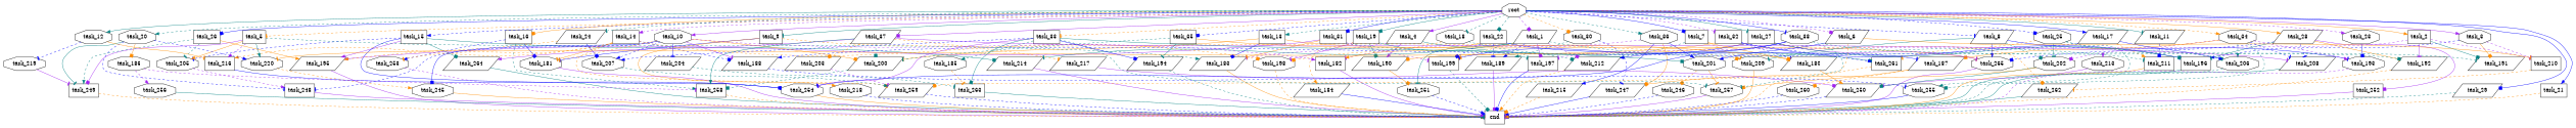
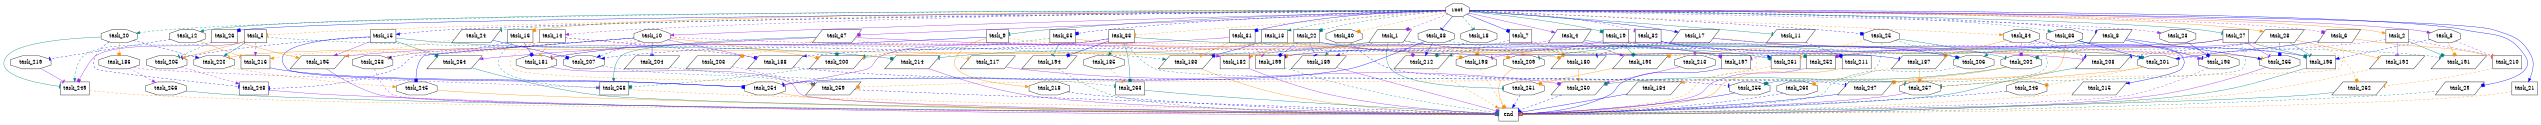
  digraph {
    node [shape=octagon]
    edge [arrowhead=tee color=darkorange style=solid]
    task_189 [shape=parallelogram]
    end [shape=box]
    task_220
    task_245
    task_15 [shape=box]
    task_264 [shape=parallelogram]
    task_205
    task_195 [shape=parallelogram]
    task_254
    task_214 [shape=parallelogram]
    task_248 [shape=box]
    task_7 [shape=box]
    task_180 [shape=parallelogram]
    task_209
    task_212 [shape=parallelogram]
    task_250 [shape=parallelogram]
    task_9 [shape=box]
    task_181
    task_218
    task_183 [shape=parallelogram]
    task_4 [shape=parallelogram]
    task_190 [shape=parallelogram]
    task_261 [shape=box]
    task_251
    task_13 [shape=box]
    task_265
    task_200 [shape=parallelogram]
    task_258 [shape=box]
    task_16 [shape=box]
    task_253
    task_14 [shape=box]
    task_188 [shape=parallelogram]
    task_259 [shape=parallelogram]
    task_216 [shape=box]
    task_198
    task_255
    task_191 [shape=parallelogram]
    task_3
    task_210 [shape=box]
    task_196 [shape=box]
    task_262 [shape=parallelogram]
    task_204 [shape=parallelogram]
    task_263 [shape=box]
    task_192 [shape=parallelogram]
    task_5 [shape=box]
    task_249 [shape=box]
    task_199 [shape=box]
    task_20
    task_186
    task_256
    task_213
    task_28 [shape=parallelogram]
    task_208 [shape=parallelogram]
    task_252 [shape=box]
    task_19 [shape=box]
    task_197 [shape=box]
    task_184 [shape=parallelogram]
    task_203 [shape=parallelogram]
    task_2 [shape=box]
    task_185
    task_25
    task_202
    task_206
    task_247 [shape=parallelogram]
    task_201
    task_257
    task_246
    task_36
    task_215 [shape=parallelogram]
    task_182 [shape=box]
    task_31 [shape=box]
    task_1 [shape=parallelogram]
    task_211 [shape=box]
    task_23
    task_193
    task_194 [shape=parallelogram]
    task_29 [shape=parallelogram]
    task_30
    task_26 [shape=box]
    task_217 [shape=parallelogram]
    task_24 [shape=parallelogram]
    task_207
    task_18
    task_260
    task_32 [shape=box]
    task_12
    task_219
    task_22 [shape=box]
    task_187 [shape=parallelogram]
    task_21 [shape=box]
    task_8 [shape=parallelogram]
    task_34
    root
    task_17 [shape=parallelogram]
    task_10
    task_27 [shape=box]
    task_6 [shape=parallelogram]
    task_37 [shape=parallelogram]
    task_35 [shape=box]
    task_33 [shape=box]
    task_38
    task_11 [shape=parallelogram]
    task_189 -> end [arrowhead=box color=purple]
    task_220 -> task_245 [arrowhead=normal style=dashed]
    task_245 -> end [arrowhead=normal]
    task_15 -> task_264 [arrowhead=box color=teal]
    task_15 -> task_205 [color=blue style=dashed]
    task_15 -> task_195 [arrowhead=normal color=purple]
    task_15 -> task_254 [color=blue]
    task_15 -> task_214 [arrowhead=box color=teal]
    task_264 -> end [color=teal]
    task_205 -> task_248 [arrowhead=normal color=purple style=dashed]
    task_195 -> end [arrowhead=box color=purple]
    task_254 -> end
    task_214 -> end [color=purple]
    task_248 -> end [arrowhead=normal color=purple]
    task_7 -> task_180 [arrowhead=box]
    task_7 -> task_209 [style=dashed]
    task_7 -> task_212 [arrowhead=normal color=teal style=dashed]
    task_180 -> task_250 [arrowhead=normal]
    task_209 -> end
    task_212 -> end [arrowhead=normal style=dashed]
    task_250 -> end [color=blue style=dashed]
    task_9 -> task_209 [arrowhead=box style=dashed]
    task_9 -> task_181 [color=blue]
    task_9 -> task_218 [arrowhead=normal]
    task_181 -> end [arrowhead=normal color=purple]
    task_218 -> end [arrowhead=normal color=blue style=dashed]
    task_183 -> end [arrowhead=normal]
    task_4 -> task_183 [color=purple style=dashed]
    task_4 -> task_190 [arrowhead=normal color=purple]
    task_4 -> task_261 [arrowhead=box color=teal]
    task_190 -> task_251 [arrowhead=box]
    task_261 -> end [arrowhead=box style=dashed]
    task_251 -> end [arrowhead=normal color=blue style=dashed]
    task_13 -> task_183 [arrowhead=box color=blue]
    task_13 -> task_265
    task_13 -> task_200
    task_265 -> end [arrowhead=box color=purple]
    task_200 -> task_258 [arrowhead=box color=teal style=dashed]
    task_258 -> end [arrowhead=box style=dashed]
    task_16 -> task_181 [arrowhead=box color=blue]
    task_16 -> task_258 [arrowhead=normal color=teal style=dashed]
    task_16 -> task_253 [arrowhead=normal color=blue style=dashed]
    task_253 -> end [arrowhead=box color=purple style=dashed]
    task_14 -> task_181
    task_14 -> task_253 [style=dashed]
    task_14 -> task_188 [arrowhead=box color=blue style=dashed]
    task_14 -> task_259 [arrowhead=box style=dashed]
    task_14 -> task_216 [arrowhead=normal style=dashed]
    task_14 -> task_198 [arrowhead=box style=dashed]
    task_188 -> task_255 [color=blue style=dashed]
    task_259 -> end [color=blue style=dashed]
    task_216 -> task_254 [arrowhead=box color=blue]
    task_198 -> end [arrowhead=box style=dashed]
    task_255 -> end [arrowhead=normal color=blue]
    task_3 -> task_191 [arrowhead=box]
    task_3 -> task_210 [color=purple style=dashed]
    task_3 -> task_196 [arrowhead=normal color=blue style=dashed]
    task_210 -> task_262 [style=dashed]
    task_196 -> end [color=teal]
    task_262 -> end [arrowhead=box color=teal]
    task_204 -> task_263 [color=teal style=dashed]
    task_263 -> end [arrowhead=box color=teal]
    task_192 -> end [style=dashed]
    task_5 -> task_220 [arrowhead=normal color=teal]
    task_5 -> task_205 [arrowhead=normal]
    task_5 -> task_183 [arrowhead=normal color=teal style=dashed]
    task_5 -> task_216 [arrowhead=normal color=purple style=dashed]
    task_5 -> task_249 [arrowhead=box color=purple]
    task_249 -> end [arrowhead=normal style=dashed]
    task_199 -> end [arrowhead=box color=teal style=dashed]
    task_20 -> task_220 [arrowhead=normal color=blue style=dashed]
    task_20 -> task_248 [color=blue style=dashed]
    task_20 -> task_249 [color=teal]
    task_20 -> task_186 [arrowhead=box]
    task_186 -> task_258 [color=purple style=dashed]
    task_186 -> task_256 [arrowhead=normal color=purple style=dashed]
    task_256 -> end [arrowhead=normal color=teal]
    task_213 -> task_250 [arrowhead=normal color=purple]
    task_28 -> task_265 [arrowhead=box color=blue style=dashed]
    task_28 -> task_196 [color=teal]
    task_28 -> task_192
    task_28 -> task_208 [color=blue style=dashed]
    task_28 -> task_252 [arrowhead=box color=purple]
    task_208 -> end [arrowhead=normal color=teal]
    task_252 -> end [arrowhead=normal color=purple]
    task_19 -> task_190 [arrowhead=box color=teal]
    task_19 -> task_198 [color=purple]
    task_19 -> task_197 [color=teal]
    task_19 -> task_184 [arrowhead=normal style=dashed]
    task_197 -> end [arrowhead=box color=blue]
    task_184 -> end [arrowhead=box color=blue]
    task_203 -> task_259 [color=purple style=dashed]
    task_2 -> task_191 [arrowhead=box color=teal]
    task_2 -> task_210 [color=purple style=dashed]
    task_2 -> task_192 [color=purple]
    task_2 -> task_197 [color=purple style=dashed]
    task_185 -> task_263 [style=dashed]
    task_25 -> task_261 [style=dashed]
    task_25 -> task_255 [arrowhead=normal color=teal style=dashed]
    task_25 -> task_202 [color=teal]
    task_25 -> task_206 [arrowhead=box color=teal style=dashed]
    task_202 -> task_250 [arrowhead=box color=teal]
    task_202 -> task_247
    task_206 -> end [arrowhead=box color=teal style=dashed]
    task_247 -> end [arrowhead=normal color=blue]
    task_201 -> task_257
    task_201 -> task_246 [arrowhead=box style=dashed]
    task_257 -> end [color=purple]
    task_246 -> end [arrowhead=box color=blue style=dashed]
    task_36 -> task_247 [arrowhead=box]
    task_36 -> task_201 [arrowhead=normal color=blue]
    task_36 -> task_215 [arrowhead=normal color=blue]
    task_36 -> task_182 [color=purple style=dashed]
    task_215 -> end [arrowhead=box style=dashed]
    task_182 -> end [arrowhead=normal color=purple]
    task_31 -> task_195 [arrowhead=normal color=purple]
    task_31 -> task_183
-   task_31 -> task_192 [arrowhead=box color=teal style=dashed]
+   task_31 -> task_252 [arrowhead=box color=teal style=dashed]
    task_31 -> task_199 [color=purple style=dashed]
    task_1 -> task_189 [arrowhead=normal color=blue style=dashed]
    task_1 -> task_214 [color=teal]
    task_1 -> task_212 [arrowhead=box color=purple style=dashed]
    task_1 -> task_251 [color=teal]
    task_1 -> task_199 [arrowhead=box style=dashed]
    task_1 -> task_197 [arrowhead=box color=purple]
    task_1 -> task_211 [color=teal style=dashed]
    task_211 -> end
    task_23 -> task_193 [arrowhead=box color=blue]
    task_193 -> end [arrowhead=box color=purple style=dashed]
    task_194 -> end [color=teal style=dashed]
    task_29 -> end [arrowhead=normal color=teal style=dashed]
    task_30 -> task_189 [arrowhead=normal color=teal style=dashed]
    task_30 -> task_247 [color=blue style=dashed]
    task_26 -> task_205 [color=teal style=dashed]
    task_26 -> task_195 [arrowhead=normal]
    task_26 -> task_249 [arrowhead=normal color=teal style=dashed]
    task_217 -> task_250 [arrowhead=box color=purple]
    task_24 -> task_195 [arrowhead=normal style=dashed]
    task_24 -> task_207 [arrowhead=box color=blue]
    task_207 -> task_259 [arrowhead=normal color=teal style=dashed]
    task_18 -> task_212 [arrowhead=box color=teal style=dashed]
    task_18 -> task_198 [arrowhead=box style=dashed]
    task_260 -> end [arrowhead=normal color=blue style=dashed]
    task_32 -> task_220
    task_32 -> task_180 [color=blue style=dashed]
    task_32 -> task_261 [arrowhead=normal color=blue style=dashed]
    task_32 -> task_196 [color=blue]
    task_12 -> task_216
    task_12 -> task_219 [color=blue style=dashed]
    task_219 -> task_249 [color=purple]
    task_22 -> task_189 [color=blue style=dashed]
    task_22 -> task_199 [arrowhead=box color=blue style=dashed]
    task_22 -> task_182 [arrowhead=normal]
    task_22 -> task_187 [color=blue]
    task_187 -> task_257 [arrowhead=box]
    task_187 -> task_260 [arrowhead=box style=dashed]
    task_21 -> end [arrowhead=normal style=dashed]
    task_8 -> task_209 [color=teal]
    task_8 -> task_265 [arrowhead=normal color=blue]
    task_8 -> task_202 [arrowhead=box color=teal style=dashed]
    task_8 -> task_193 [color=blue]
    task_34 -> task_255 [arrowhead=box color=teal style=dashed]
    task_34 -> task_208 [color=blue style=dashed]
    task_34 -> task_202 [arrowhead=box color=purple style=dashed]
    task_34 -> task_206 [arrowhead=normal color=teal style=dashed]
    task_34 -> task_193 [arrowhead=normal color=purple style=dashed]
    task_34 -> task_187 [arrowhead=box]
    root -> task_15 [arrowhead=normal color=blue style=dashed]
    root -> task_7 [arrowhead=box color=blue]
    root -> task_9 [color=teal]
    root -> task_4 [arrowhead=normal color=purple]
    root -> task_13 [arrowhead=normal color=teal style=dashed]
    root -> task_16 [arrowhead=box]
    root -> task_14 [arrowhead=normal color=purple style=dashed]
    root -> task_3 [arrowhead=normal color=purple]
    root -> task_5 [style=dashed]
    root -> task_20 [arrowhead=normal color=teal style=dashed]
    root -> task_28 [arrowhead=normal]
    root -> task_19 [arrowhead=box color=teal]
    root -> task_2 [arrowhead=normal]
    root -> task_25 [arrowhead=box color=blue style=dashed]
    root -> task_36 [arrowhead=normal color=teal style=dashed]
    root -> task_31 [arrowhead=box color=blue]
    root -> task_1 [arrowhead=box color=purple style=dashed]
    root -> task_23 [arrowhead=normal color=purple style=dashed]
    root -> task_29 [arrowhead=box color=blue]
    root -> task_30 [arrowhead=box style=dashed]
    root -> task_26 [arrowhead=box color=blue]
    root -> task_24 [color=teal style=dashed]
    root -> task_18 [color=teal style=dashed]
    root -> task_32 [color=purple style=dashed]
    root -> task_12 [arrowhead=normal color=teal]
    root -> task_22 [arrowhead=box color=teal style=dashed]
    root -> task_21 [arrowhead=normal color=blue]
    root -> task_8 [color=blue style=dashed]
    root -> task_34 [arrowhead=normal style=dashed]
    root -> task_17 [arrowhead=normal color=blue]
    root -> task_10 [arrowhead=normal color=purple]
    root -> task_27 [color=teal]
    root -> task_6 [arrowhead=box color=purple style=dashed]
    root -> task_37 [arrowhead=box color=purple]
    root -> task_35 [arrowhead=box color=blue style=dashed]
    root -> task_33 [style=dashed]
    root -> task_38 [color=blue]
    root -> task_11 [color=teal]
    task_17 -> task_188 [arrowhead=normal color=blue style=dashed]
    task_17 -> task_213 [arrowhead=normal color=purple style=dashed]
    task_17 -> task_206 [arrowhead=normal color=blue]
    task_17 -> task_211 [arrowhead=normal style=dashed]
    task_10 -> task_245 [arrowhead=box color=blue]
    task_10 -> task_248 [color=blue style=dashed]
    task_10 -> task_181 [style=dashed]
    task_10 -> task_200 [arrowhead=box]
    task_10 -> task_188 [color=purple]
    task_10 -> task_204 [color=blue]
    task_10 -> task_182 [arrowhead=normal color=purple style=dashed]
    task_10 -> task_207 [arrowhead=normal color=blue style=dashed]
    task_27 -> task_190 [arrowhead=box]
    task_27 -> task_265 [color=purple]
    task_27 -> task_196 [arrowhead=box color=teal]
    task_27 -> task_262 [arrowhead=box style=dashed]
    task_27 -> task_199 [color=blue]
    task_27 -> task_257 [color=teal style=dashed]
    task_6 -> task_259 [arrowhead=box style=dashed]
    task_6 -> task_210
    task_6 -> task_201 [arrowhead=normal color=blue]
    task_37 -> task_264 [arrowhead=normal color=purple]
    task_37 -> task_200 [arrowhead=box color=teal style=dashed]
    task_37 -> task_258 [arrowhead=normal color=teal]
    task_37 -> task_208 [color=purple]
    task_37 -> task_203 [arrowhead=box style=dashed]
    task_37 -> task_217 [style=dashed]
    task_35 -> task_180 [arrowhead=box]
    task_35 -> task_200 [color=teal style=dashed]
    task_35 -> task_194 [color=teal]
    task_33 -> task_254 [color=purple]
    task_33 -> task_263 [arrowhead=box color=teal]
    task_33 -> task_185 [arrowhead=normal color=teal style=dashed]
    task_33 -> task_201 [arrowhead=box color=teal]
    task_33 -> task_257 [color=teal style=dashed]
    task_33 -> task_194 [arrowhead=box color=blue]
    task_33 -> task_207 [arrowhead=normal color=blue style=dashed]
    task_38 -> task_254 [color=blue]
    task_38 -> task_212 [arrowhead=normal color=blue]
    task_38 -> task_191 [color=teal style=dashed]
    task_11 -> task_211 [arrowhead=box color=blue style=dashed]
  }
